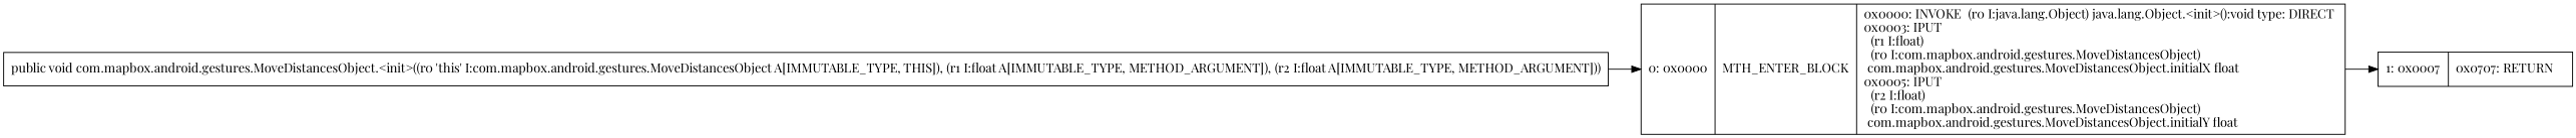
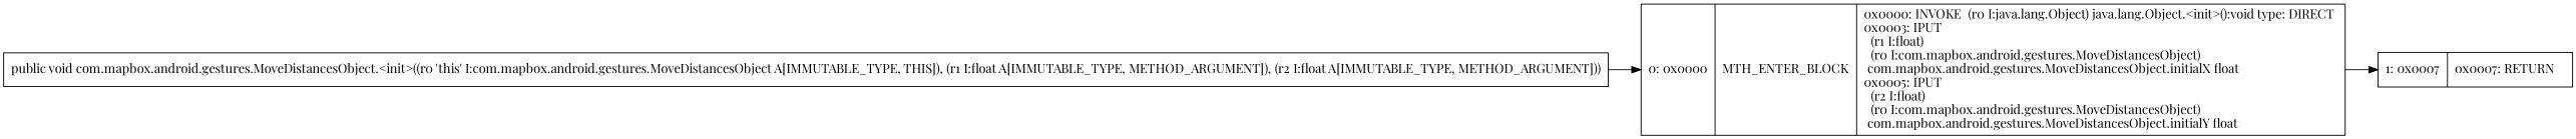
  digraph {
    rankdir=LR
    fontname="Playfair Display"
    node [shape=record fontname="Playfair Display"]
    edge [fontname="Playfair Display"]
    n1 [label="{0\:\ 0x0000|MTH_ENTER_BLOCK\l|0x0000: INVOKE  (r0 I:java.lang.Object) java.lang.Object.\<init\>():void type: DIRECT \l0x0003: IPUT  \l  (r1 I:float)\l  (r0 I:com.mapbox.android.gestures.MoveDistancesObject)\l com.mapbox.android.gestures.MoveDistancesObject.initialX float \l0x0005: IPUT  \l  (r2 I:float)\l  (r0 I:com.mapbox.android.gestures.MoveDistancesObject)\l com.mapbox.android.gestures.MoveDistancesObject.initialY float \l}"]
-   n2 [label="{1\:\ 0x0007|0x0707: RETURN   \l}"]
+   n2 [label="{1\:\ 0x0007|0x0007: RETURN   \l}"]
    n3 [label="{public void com.mapbox.android.gestures.MoveDistancesObject.\<init\>((r0 'this' I:com.mapbox.android.gestures.MoveDistancesObject A[IMMUTABLE_TYPE, THIS]), (r1 I:float A[IMMUTABLE_TYPE, METHOD_ARGUMENT]), (r2 I:float A[IMMUTABLE_TYPE, METHOD_ARGUMENT])) }"]
    n1 -> n2
    n3 -> n1
  }
